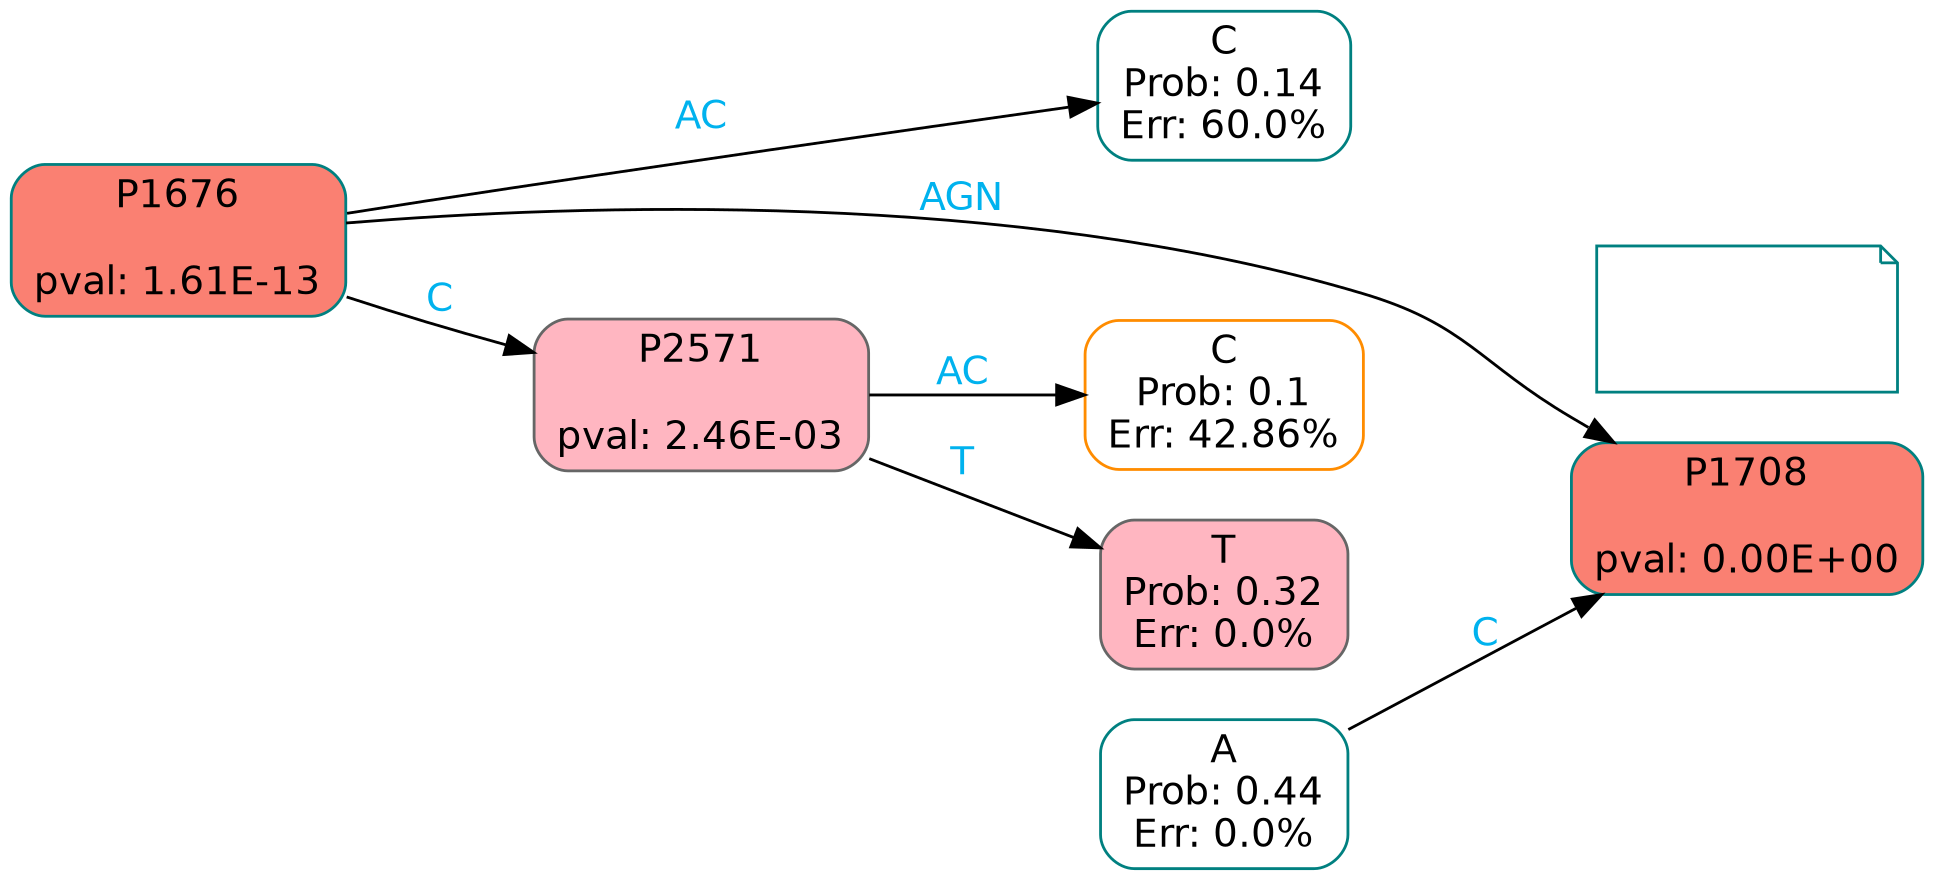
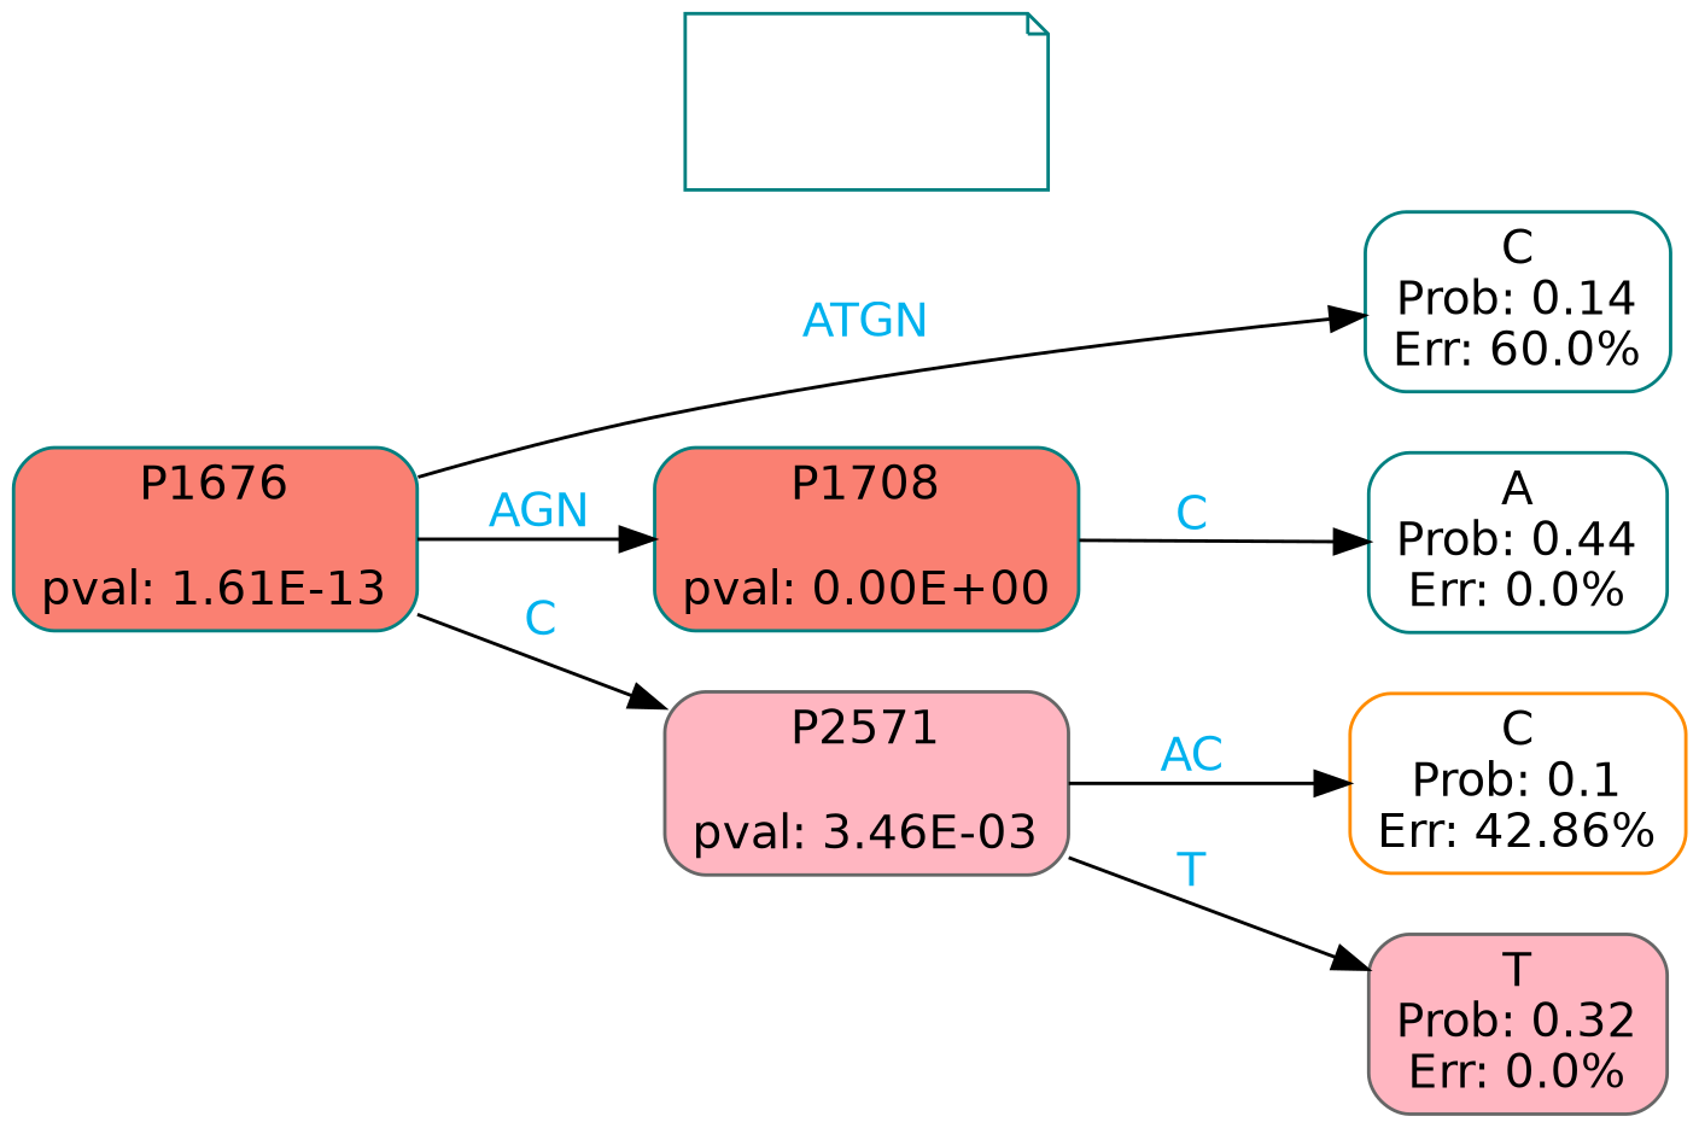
  digraph {
    rankdir=LR
    ranksep=equally
    splines=polylines
    node [color=teal fillcolor=white fontname=helvetica shape=box style="filled, rounded"]
    edge [fontcolor=deepskyblue2 fontname=helvetica]
    n1 [label="C\nProb: 0.14\nErr: 60.0%"]
    n2 [color=darkorange label="C\nProb: 0.1\nErr: 42.86%"]
    n3 [color=gray40 fillcolor=lightpink label="T\nProb: 0.32\nErr: 0.0%"]
    n4 [label="A\nProb: 0.44\nErr: 0.0%"]
    n5 [align=left fontcolor=white fontsize=10 label="Response : P3714\nClasses: A|C|G|N|T\nIn ACC: 0.87\nOut ACC: 0.89\n" shape=note style=filled]
    n6 [fillcolor=salmon label="P1708\n\npval: 0.00E+00"]
    n7 [fillcolor=salmon label="P1676\n\npval: 1.61E-13"]
-   n8 [color=gray40 fillcolor=lightpink label="P2571\n\npval: 2.46E-03"]
+   n8 [color=gray40 fillcolor=lightpink label="P2571\n\npval: 3.46E-03"]
    subgraph sub_1 {
      rank=same
      n1
      n2
      n3
      n4
    }
    subgraph sub_2 {
      rank=same
      n5
      n6
    }
-   n4 -> n6 [label=C]
-   n7 -> n1 [label=AC]
+   n6 -> n4 [label=C]
+   n7 -> n1 [label=ATGN]
    n7 -> n6 [label=AGN]
    n7 -> n8 [label=C]
    n8 -> n2 [label=AC]
    n8 -> n3 [label=T]
  }
